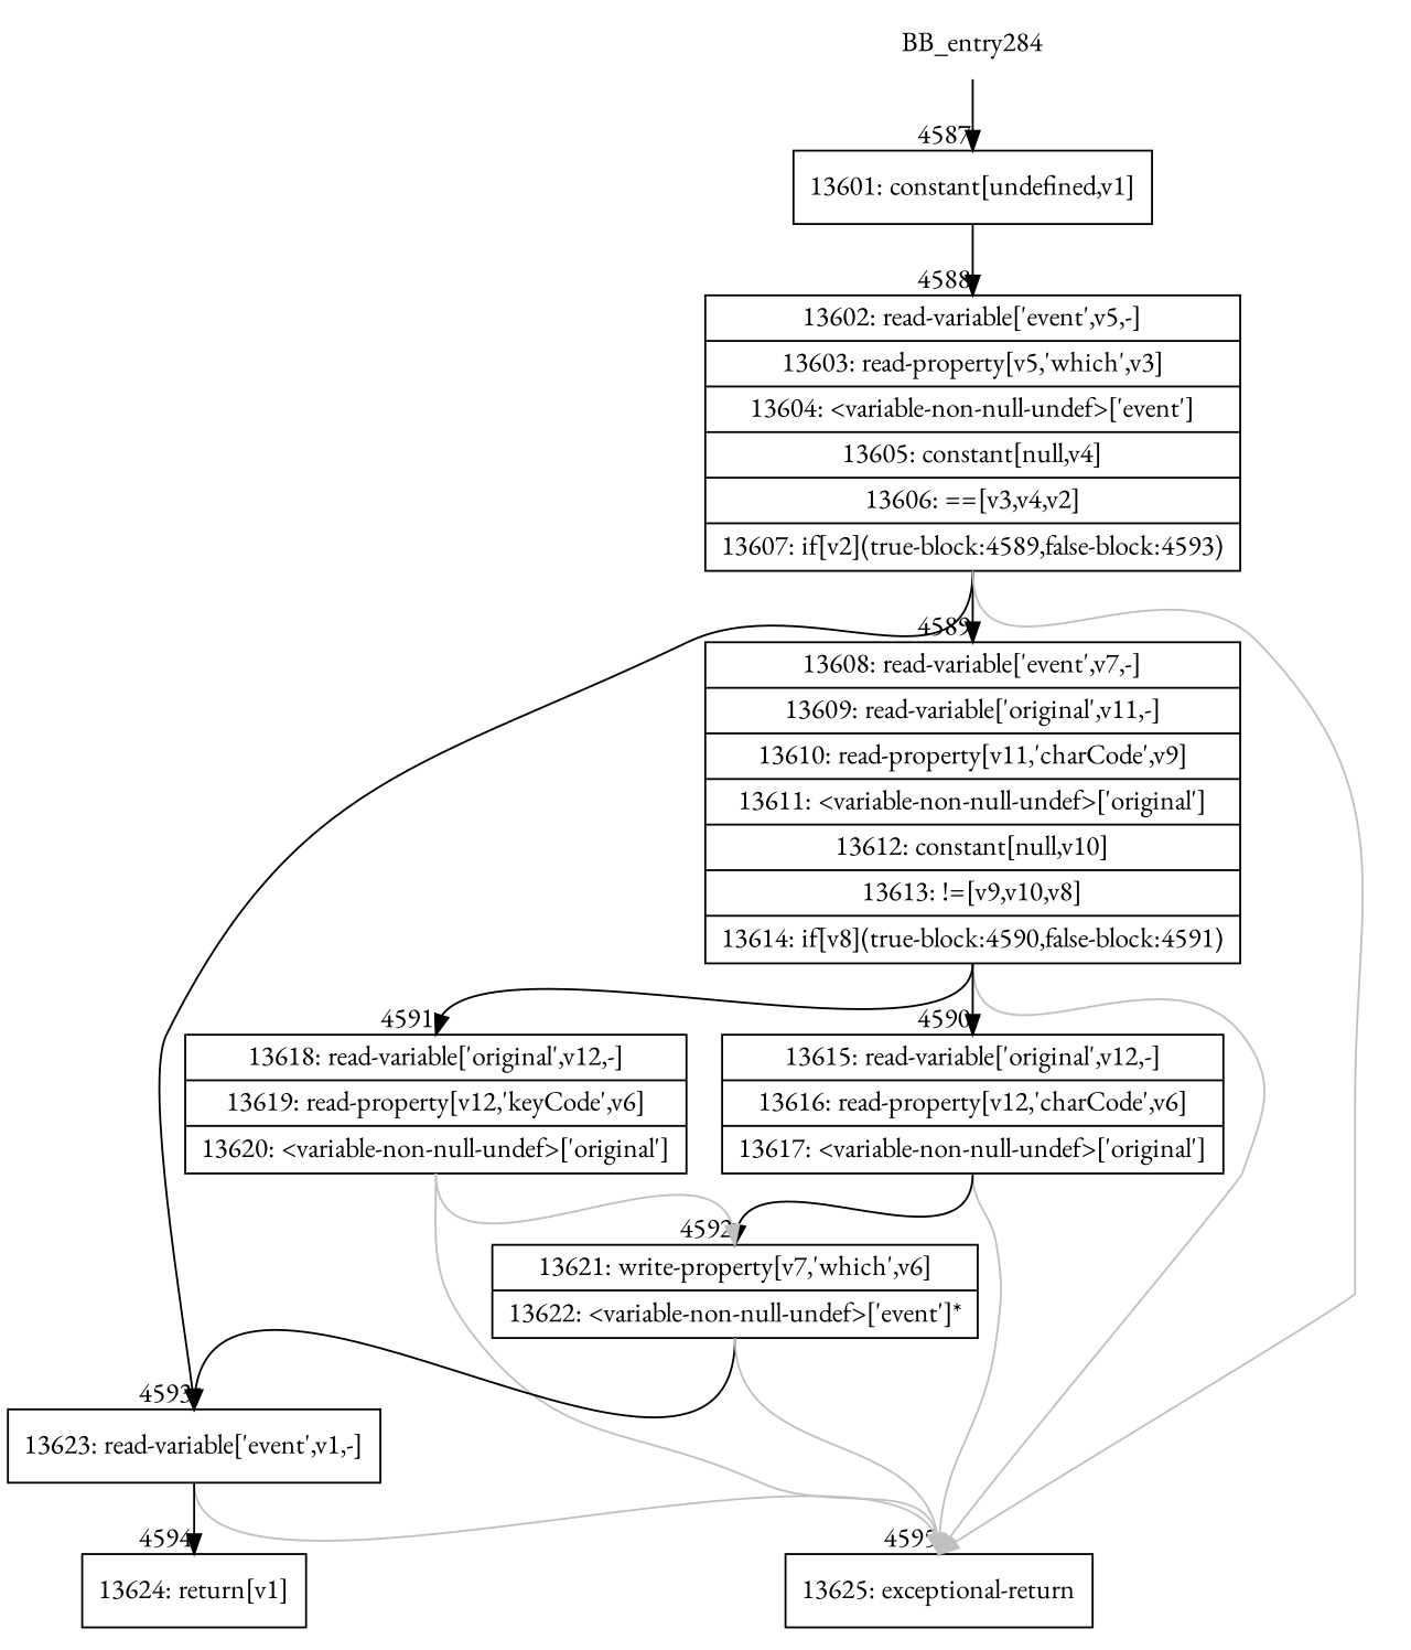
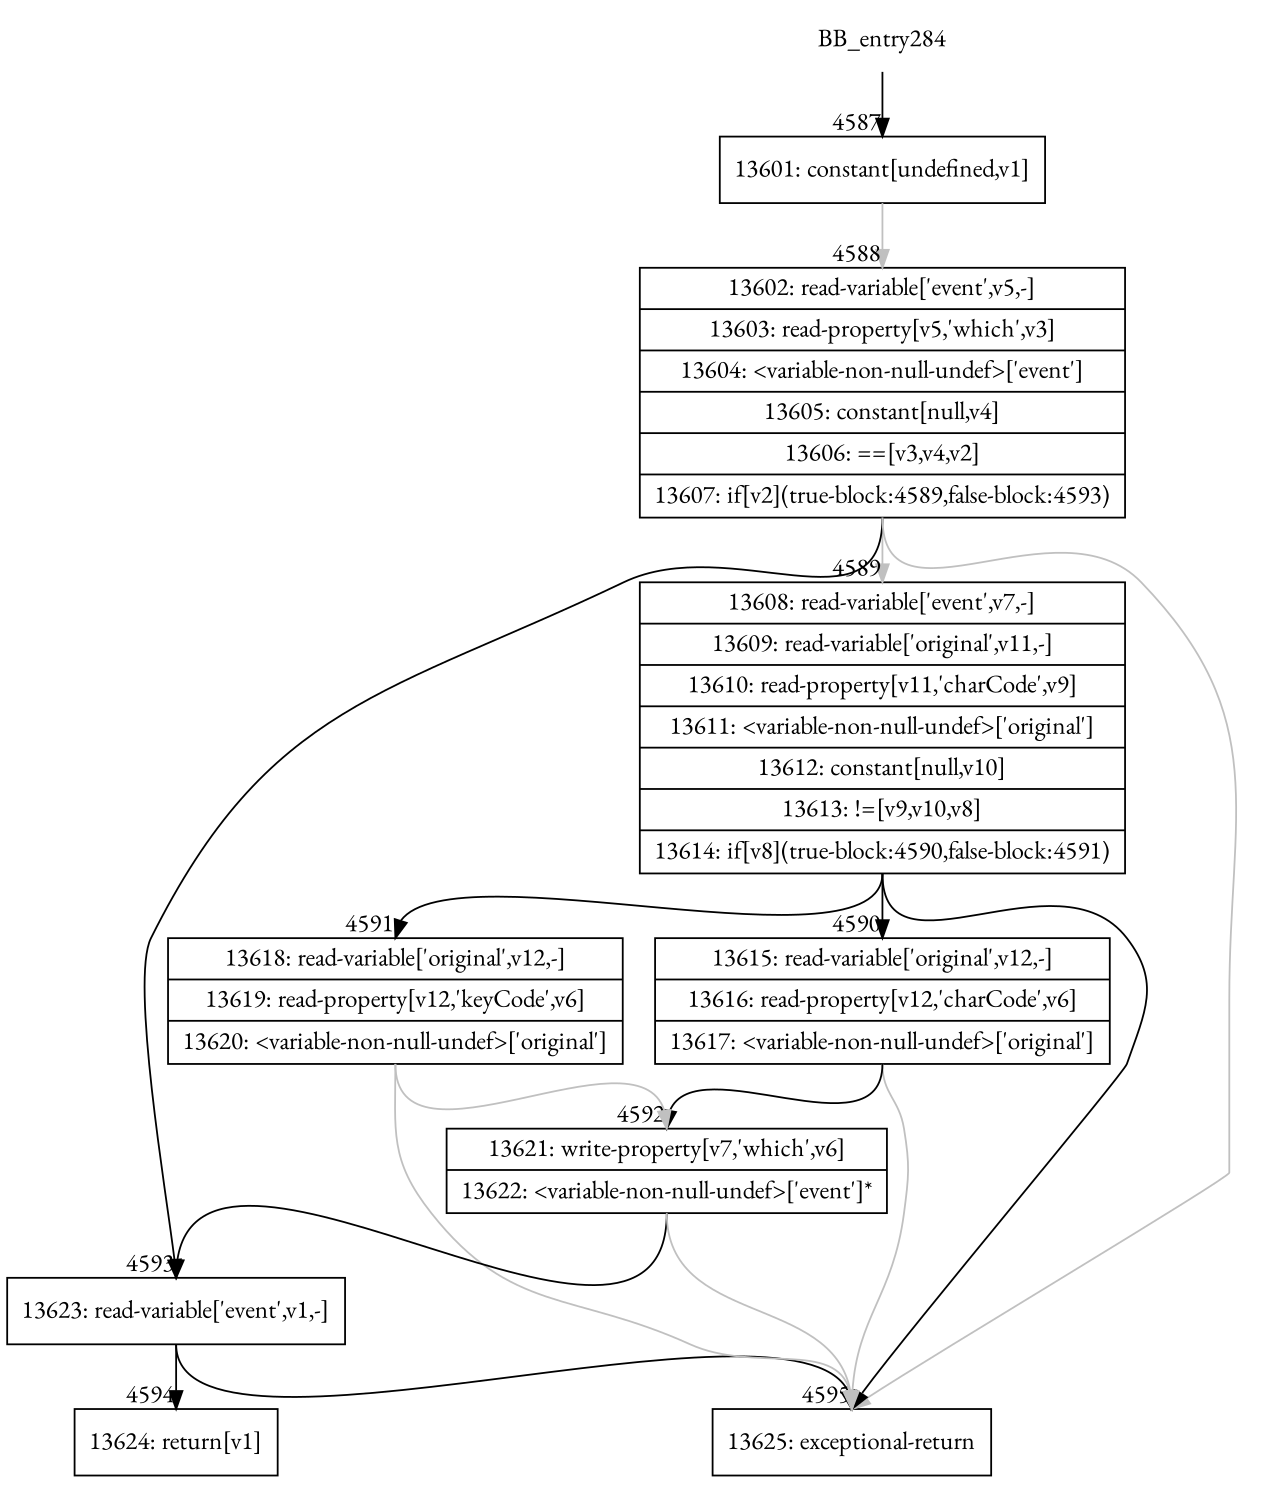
  digraph {
    fontname="EB Garamond"
    rankdir=TD
    node [fontname="EB Garamond" shape=record]
    edge [fontname="EB Garamond" headport=n tailport=s]
    BB_entry284 [shape=none]
    n2 [label="{13601: constant[undefined,v1]}"]
    n3 [label="{13602: read-variable['event',v5,-]|13603: read-property[v5,'which',v3]|13604: \<variable-non-null-undef\>['event']|13605: constant[null,v4]|13606: ==[v3,v4,v2]|13607: if[v2](true-block:4589,false-block:4593)}"]
    n4 [label="{13608: read-variable['event',v7,-]|13609: read-variable['original',v11,-]|13610: read-property[v11,'charCode',v9]|13611: \<variable-non-null-undef\>['original']|13612: constant[null,v10]|13613: !=[v9,v10,v8]|13614: if[v8](true-block:4590,false-block:4591)}"]
    n5 [label="{13623: read-variable['event',v1,-]}"]
    n6 [label="{13625: exceptional-return}"]
    n7 [label="{13615: read-variable['original',v12,-]|13616: read-property[v12,'charCode',v6]|13617: \<variable-non-null-undef\>['original']}"]
    n8 [label="{13618: read-variable['original',v12,-]|13619: read-property[v12,'keyCode',v6]|13620: \<variable-non-null-undef\>['original']}"]
    n9 [label="{13624: return[v1]}"]
    n10 [label="{13621: write-property[v7,'which',v6]|13622: \<variable-non-null-undef\>['event']*}"]
    BB_entry284 -> n2 [headlabel="    4587"]
-   n2 -> n3 [headlabel="      4588"]
-   n3 -> n4 [headlabel="      4589"]
+   n2 -> n3 [headlabel="      4588" color=gray]
+   n3 -> n4 [headlabel="      4589" color=gray]
    n3 -> n5 [headlabel="      4593"]
    n3 -> n6 [color=gray headlabel="      4595"]
-   n4 -> n6 [color=gray]
+   n4 -> n6 [color=black]
    n4 -> n7 [headlabel="      4590"]
    n4 -> n8 [headlabel="      4591"]
-   n5 -> n6 [color=gray]
+   n5 -> n6 [color=black]
    n5 -> n9 [headlabel="      4594"]
    n7 -> n6 [color=gray]
    n7 -> n10 [headlabel="      4592"]
    n8 -> n6 [color=gray]
    n8 -> n10 [color=gray]
    n10 -> n5
    n10 -> n6 [color=gray]
  }
